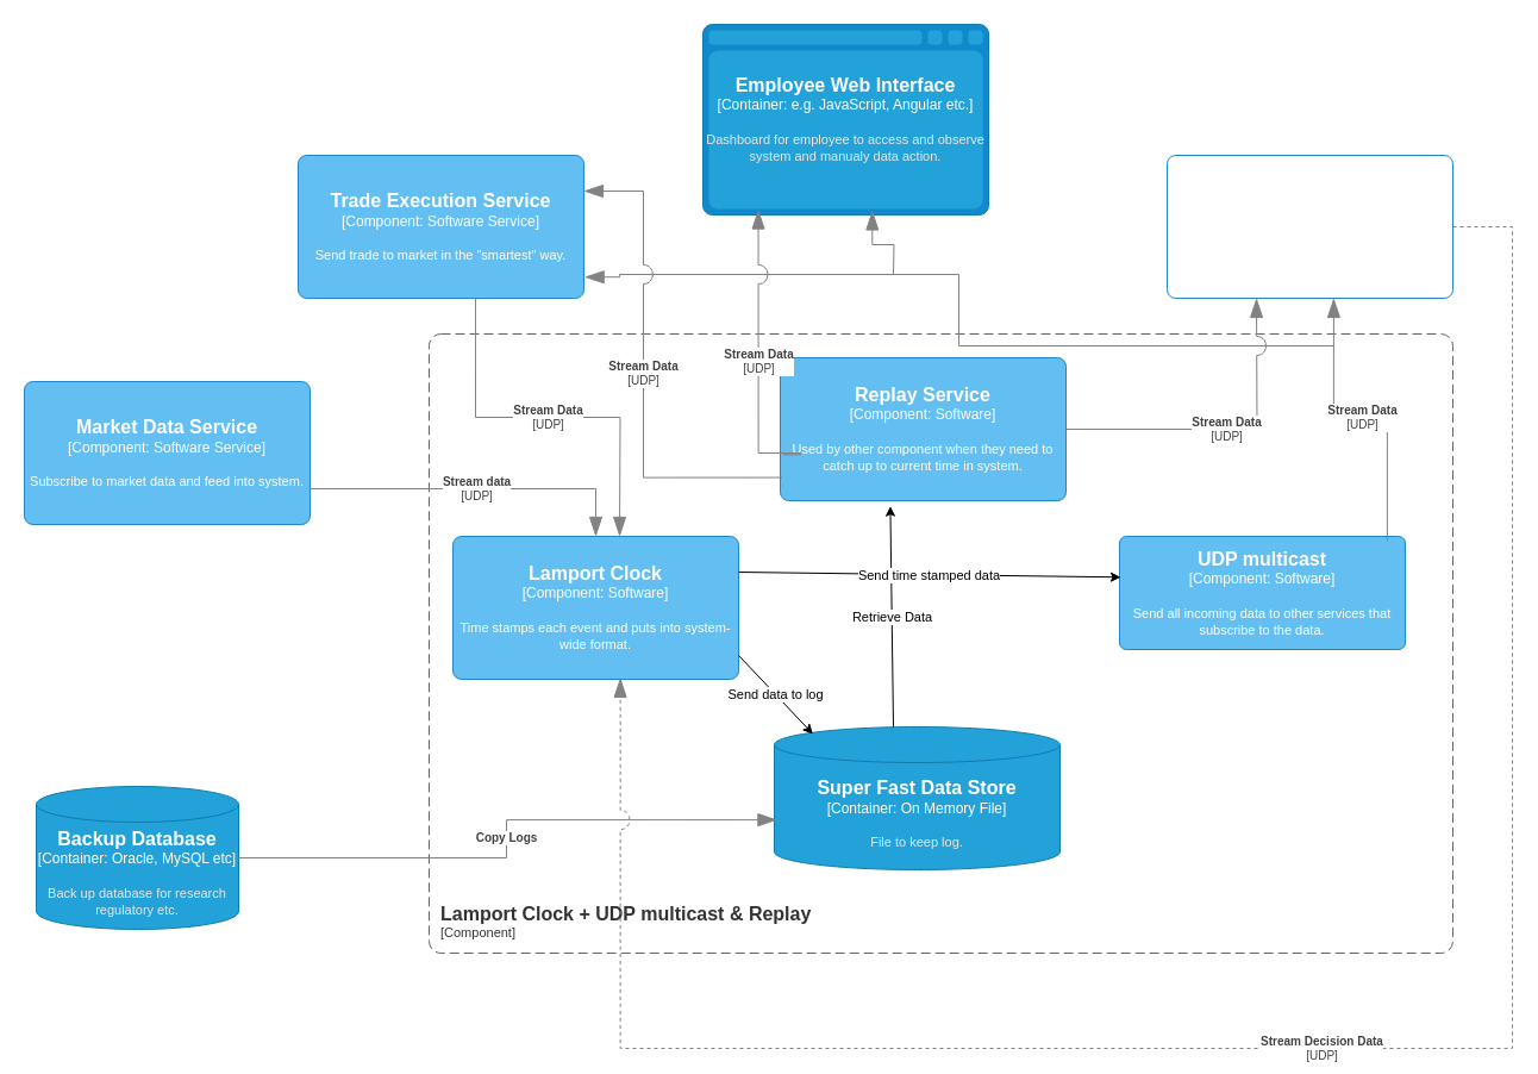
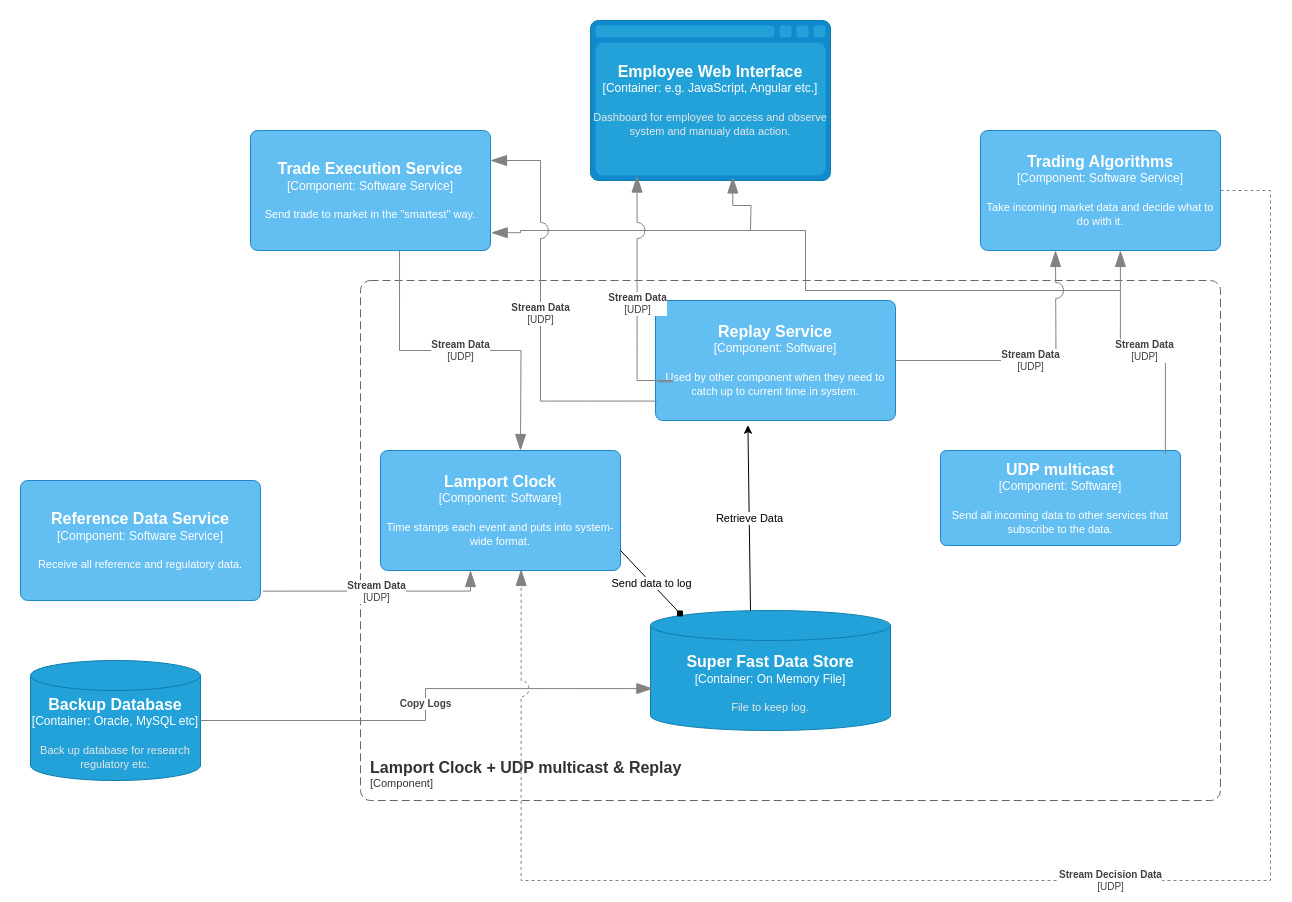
  <mxCell id="0" />
  <mxCell id="1" parent="0" />
  <mxCell id="2" value="&lt;font style=&quot;font-size: 16px&quot;&gt;&lt;b&gt;&lt;div style=&quot;text-align: left&quot;&gt;Lamport Clock + UDP multicast &amp; Replay&lt;/div&gt;&lt;/b&gt;&lt;/font&gt;&lt;div style=&quot;text-align: left&quot;&gt;[Component]&lt;/div&gt;" style="rounded=1;fontSize=11;whiteSpace=wrap;html=1;dashed=1;arcSize=20;fillColor=none;strokeColor=#666666;fontColor=#333333;labelBackgroundColor=none;align=left;verticalAlign=bottom;labelBorderColor=none;spacingTop=0;spacing=10;dashPattern=8 4;metaEdit=1;rotatable=0;perimeter=rectanglePerimeter;noLabel=0;labelPadding=0;allowArrows=0;connectable=0;expand=0;recursiveResize=0;editable=1;pointerEvents=0;absoluteArcSize=1;points=[[0.25,0,0],[0.5,0,0],[0.75,0,0],[1,0.25,0],[1,0.5,0],[1,0.75,0],[0.75,1,0],[0.5,1,0],[0.25,1,0],[0,0.75,0],[0,0.5,0],[0,0.25,0]];" vertex="1" parent="1"><mxGeometry x="360" y="280" width="860" height="520" as="geometry" /></mxCell>
  <mxCell id="3" value="&lt;font style=&quot;font-size: 16px&quot;&gt;&lt;b&gt;Lamport Clock&lt;/b&gt;&lt;/font&gt;&lt;div&gt;[Component: Software]&lt;/div&gt;&lt;br&gt;&lt;div&gt;&lt;font style=&quot;font-size: 11px&quot;&gt;Time stamps each event and puts into system-wide format.&lt;/font&gt;&lt;/div&gt;" style="rounded=1;whiteSpace=wrap;html=1;labelBackgroundColor=none;fillColor=#63BEF2;fontColor=#ffffff;align=center;arcSize=6;strokeColor=#2086C9;metaEdit=1;resizable=0;points=[[0.25,0,0],[0.5,0,0],[0.75,0,0],[1,0.25,0],[1,0.5,0],[1,0.75,0],[0.75,1,0],[0.5,1,0],[0.25,1,0],[0,0.75,0],[0,0.5,0],[0,0.25,0]];" vertex="1" parent="1"><mxGeometry x="380" y="450" width="240" height="120" as="geometry" /></mxCell>
  <mxCell id="4" value="&lt;font style=&quot;font-size: 16px&quot;&gt;&lt;b&gt;UDP multicast &lt;/b&gt;&lt;/font&gt;&lt;div&gt;[Component: Software]&lt;/div&gt;&lt;br&gt;&lt;div&gt;&lt;font style=&quot;font-size: 11px&quot;&gt;Send all incoming data to other services that subscribe to the data.&lt;/font&gt;&lt;/div&gt;" style="rounded=1;whiteSpace=wrap;html=1;labelBackgroundColor=none;fillColor=#63BEF2;fontColor=#ffffff;align=center;arcSize=6;strokeColor=#2086C9;metaEdit=1;resizable=0;points=[[0.25,0,0],[0.5,0,0],[0.75,0,0],[1,0.25,0],[1,0.5,0],[1,0.75,0],[0.75,1,0],[0.5,1,0],[0.25,1,0],[0,0.75,0],[0,0.5,0],[0,0.25,0]];" vertex="1" parent="1"><mxGeometry x="940" y="450" width="240" height="95" as="geometry" /></mxCell>
  <mxCell id="5" value="&lt;font style=&quot;font-size: 16px&quot;&gt;&lt;b&gt;Super Fast Data Store&lt;/b&gt;&lt;/font&gt;&lt;div&gt;[Container:&amp;nbsp;On Memory File]&lt;/div&gt;&lt;br&gt;&lt;div&gt;&lt;font style=&quot;font-size: 11px&quot;&gt;&lt;font color=&quot;#E6E6E6&quot;&gt;File to keep log.&lt;/font&gt;&lt;/div&gt;" style="shape=cylinder3;size=15;whiteSpace=wrap;html=1;boundedLbl=1;rounded=0;labelBackgroundColor=none;fillColor=#23A2D9;fontSize=12;fontColor=#ffffff;align=center;strokeColor=#0E7DAD;metaEdit=1;points=[[0.5,0,0],[1,0.25,0],[1,0.5,0],[1,0.75,0],[0.5,1,0],[0,0.75,0],[0,0.5,0],[0,0.25,0]];resizable=0;" vertex="1" parent="1"><mxGeometry x="650" y="610" width="240" height="120" as="geometry" /></mxCell>
  <mxCell id="6" value="&lt;font style=&quot;font-size: 16px&quot;&gt;&lt;b&gt;Replay Service&lt;/b&gt;&lt;/font&gt;&lt;div&gt;[Component: Software]&lt;/div&gt;&lt;br&gt;&lt;div&gt;&lt;font style=&quot;font-size: 11px&quot;&gt;Used by other component when they need to catch up to current time in system.&lt;/font&gt;&lt;/div&gt;" style="rounded=1;whiteSpace=wrap;html=1;labelBackgroundColor=none;fillColor=#63BEF2;fontColor=#ffffff;align=center;arcSize=6;strokeColor=#2086C9;metaEdit=1;resizable=0;points=[[0.25,0,0],[0.5,0,0],[0.75,0,0],[1,0.25,0],[1,0.5,0],[1,0.75,0],[0.75,1,0],[0.5,1,0],[0.25,1,0],[0,0.75,0],[0,0.5,0],[0,0.25,0]];" vertex="1" parent="1"><mxGeometry x="655" y="300" width="240" height="120" as="geometry" /></mxCell>
  <mxCell id="7" value="" style="endArrow=classic;html=1;rounded=0;entryX=0.385;entryY=1.039;entryDx=0;entryDy=0;entryPerimeter=0;" edge="1" parent="1" target="6"><mxGeometry relative="1" as="geometry"><mxPoint x="750" y="610" as="sourcePoint" /><mxPoint x="860" y="490" as="targetPoint" /></mxGeometry></mxCell>
  <mxCell id="8" value="Retrieve Data" style="edgeLabel;resizable=0;html=1;;align=center;verticalAlign=middle;" connectable="0" vertex="1" parent="7"><mxGeometry relative="1" as="geometry" /></mxCell>
- <mxCell id="9" value="" style="endArrow=classic;html=1;rounded=0;entryX=0.004;entryY=0.361;entryDx=0;entryDy=0;entryPerimeter=0;exitX=1;exitY=0.25;exitDx=0;exitDy=0;exitPerimeter=0;" edge="1" parent="1" source="3" target="4"><mxGeometry relative="1" as="geometry"><mxPoint x="760" y="490" as="sourcePoint" /><mxPoint x="860" y="490" as="targetPoint" /></mxGeometry></mxCell>
- <mxCell id="10" value="Send time stamped data" style="edgeLabel;resizable=0;html=1;;align=center;verticalAlign=middle;" connectable="0" vertex="1" parent="9"><mxGeometry relative="1" as="geometry" /></mxCell>
- <mxCell id="11" value="" style="endArrow=classic;html=1;rounded=0;exitX=1;exitY=0.833;exitDx=0;exitDy=0;exitPerimeter=0;entryX=0.135;entryY=0.05;entryDx=0;entryDy=0;entryPerimeter=0;" edge="1" parent="1" source="3" target="5"><mxGeometry relative="1" as="geometry"><mxPoint x="760" y="490" as="sourcePoint" /><mxPoint x="860" y="490" as="targetPoint" /></mxGeometry></mxCell>
+ <mxCell id="11" value="" style="endArrow=diamond;html=1;rounded=0;exitX=1;exitY=0.833;exitDx=0;exitDy=0;exitPerimeter=0;entryX=0.135;entryY=0.05;entryDx=0;entryDy=0;entryPerimeter=0;" edge="1" parent="1" source="3" target="5"><mxGeometry relative="1" as="geometry"><mxPoint x="760" y="490" as="sourcePoint" /><mxPoint x="860" y="490" as="targetPoint" /></mxGeometry></mxCell>
  <mxCell id="12" value="Send data to log" style="edgeLabel;resizable=0;html=1;;align=center;verticalAlign=middle;" connectable="0" vertex="1" parent="11"><mxGeometry relative="1" as="geometry" /></mxCell>
- <mxCell id="13" value="&lt;font style=&quot;font-size: 16px&quot;&gt;&lt;b&gt;Market Data Service&lt;/b&gt;&lt;/font&gt;&lt;div&gt;[Component: Software Service]&lt;/div&gt;&lt;br&gt;&lt;div&gt;&lt;font style=&quot;font-size: 11px&quot;&gt;Subscribe to market data and feed into system.&lt;/font&gt;&lt;/div&gt;" style="rounded=1;whiteSpace=wrap;html=1;labelBackgroundColor=none;fillColor=#63BEF2;fontColor=#ffffff;align=center;arcSize=6;strokeColor=#2086C9;metaEdit=1;resizable=0;points=[[0.25,0,0],[0.5,0,0],[0.75,0,0],[1,0.25,0],[1,0.5,0],[1,0.75,0],[0.75,1,0],[0.5,1,0],[0.25,1,0],[0,0.75,0],[0,0.5,0],[0,0.25,0]];" vertex="1" parent="1"><mxGeometry x="20" y="320" width="240" height="120" as="geometry" /></mxCell>
- <mxCell id="15" value="&lt;font style=&quot;font-size: 16px&quot;&gt;&lt;b&gt;Trading Algorithms&lt;/b&gt;&lt;/font&gt;&lt;div&gt;[Component: Software Service]&lt;/div&gt;&lt;br&gt;&lt;div&gt;&lt;font style=&quot;font-size: 11px&quot;&gt;Take incoming market data and decide what to do with it. &lt;/font&gt;&lt;/div&gt;" style="rounded=1;whiteSpace=wrap;html=1;labelBackgroundColor=none;fillColor=#ffffff;fontColor=#ffffff;align=center;arcSize=6;strokeColor=#2086C9;metaEdit=1;resizable=0;points=[[0.25,0,0],[0.5,0,0],[0.75,0,0],[1,0.25,0],[1,0.5,0],[1,0.75,0],[0.75,1,0],[0.5,1,0],[0.25,1,0],[0,0.75,0],[0,0.5,0],[0,0.25,0]];" vertex="1" parent="1"><mxGeometry x="980" y="130" width="240" height="120" as="geometry" /></mxCell>
+ <mxCell id="14" value="&lt;font style=&quot;font-size: 16px&quot;&gt;&lt;b&gt;Reference Data Service&lt;/b&gt;&lt;/font&gt;&lt;div&gt;[Component: Software Service]&lt;/div&gt;&lt;br&gt;&lt;div&gt;&lt;font style=&quot;font-size: 11px&quot;&gt;Receive all reference and regulatory data.&lt;/font&gt;&lt;/div&gt;" style="rounded=1;whiteSpace=wrap;html=1;labelBackgroundColor=none;fillColor=#63BEF2;fontColor=#ffffff;align=center;arcSize=6;strokeColor=#2086C9;metaEdit=1;resizable=0;points=[[0.25,0,0],[0.5,0,0],[0.75,0,0],[1,0.25,0],[1,0.5,0],[1,0.75,0],[0.75,1,0],[0.5,1,0],[0.25,1,0],[0,0.75,0],[0,0.5,0],[0,0.25,0]];" vertex="1" parent="1"><mxGeometry x="20" y="480" width="240" height="120" as="geometry" /></mxCell>
+ <mxCell id="15" value="&lt;font style=&quot;font-size: 16px&quot;&gt;&lt;b&gt;Trading Algorithms&lt;/b&gt;&lt;/font&gt;&lt;div&gt;[Component: Software Service]&lt;/div&gt;&lt;br&gt;&lt;div&gt;&lt;font style=&quot;font-size: 11px&quot;&gt;Take incoming market data and decide what to do with it. &lt;/font&gt;&lt;/div&gt;" style="rounded=1;whiteSpace=wrap;html=1;labelBackgroundColor=none;fillColor=#63BEF2;fontColor=#ffffff;align=center;arcSize=6;strokeColor=#2086C9;metaEdit=1;resizable=0;points=[[0.25,0,0],[0.5,0,0],[0.75,0,0],[1,0.25,0],[1,0.5,0],[1,0.75,0],[0.75,1,0],[0.5,1,0],[0.25,1,0],[0,0.75,0],[0,0.5,0],[0,0.25,0]];" vertex="1" parent="1"><mxGeometry x="980" y="130" width="240" height="120" as="geometry" /></mxCell>
  <mxCell id="16" value="&lt;font style=&quot;font-size: 16px&quot;&gt;&lt;b&gt;Trade Execution Service&lt;/b&gt;&lt;/font&gt;&lt;div&gt;[Component: Software Service]&lt;/div&gt;&lt;br&gt;&lt;div&gt;&lt;font style=&quot;font-size: 11px&quot;&gt;Send trade to market in the &quot;smartest&quot; way.&lt;/font&gt;&lt;/div&gt;" style="rounded=1;whiteSpace=wrap;html=1;labelBackgroundColor=none;fillColor=#63BEF2;fontColor=#ffffff;align=center;arcSize=6;strokeColor=#2086C9;metaEdit=1;resizable=0;points=[[0.25,0,0],[0.5,0,0],[0.75,0,0],[1,0.25,0],[1,0.5,0],[1,0.75,0],[0.75,1,0],[0.5,1,0],[0.25,1,0],[0,0.75,0],[0,0.5,0],[0,0.25,0]];" vertex="1" parent="1"><mxGeometry x="250" y="130" width="240" height="120" as="geometry" /></mxCell>
  <mxCell id="17" value="&lt;font style=&quot;font-size: 16px&quot;&gt;&lt;b&gt;Employee Web Interface&lt;/b&gt;&lt;/font&gt;&lt;div&gt;[Container:&amp;nbsp;e.g. JavaScript, Angular etc.]&lt;/div&gt;&lt;br&gt;&lt;div&gt;&lt;font style=&quot;font-size: 11px&quot;&gt;&lt;font color=&quot;#E6E6E6&quot;&gt;Dashboard for employee to access and observe system and manualy data action. &lt;/font&gt;&lt;/div&gt;" style="shape=mxgraph.c4.webBrowserContainer2;whiteSpace=wrap;html=1;boundedLbl=1;rounded=0;labelBackgroundColor=none;strokeColor=#118ACD;fillColor=#23A2D9;strokeColor=#118ACD;strokeColor2=#0E7DAD;fontSize=12;fontColor=#ffffff;align=center;metaEdit=1;points=[[0.5,0,0],[1,0.25,0],[1,0.5,0],[1,0.75,0],[0.5,1,0],[0,0.75,0],[0,0.5,0],[0,0.25,0]];resizable=0;" vertex="1" parent="1"><mxGeometry x="590" y="20" width="240" height="160" as="geometry" /></mxCell>
  <mxCell id="18" value="&lt;font style=&quot;font-size: 16px&quot;&gt;&lt;b&gt;Backup Database&lt;/b&gt;&lt;/font&gt;&lt;div&gt;[Container:&amp;nbsp;Oracle, MySQL etc]&lt;/div&gt;&lt;br&gt;&lt;div&gt;&lt;font style=&quot;font-size: 11px&quot;&gt;&lt;font color=&quot;#E6E6E6&quot;&gt;Back up database for research regulatory etc.&lt;/font&gt;&lt;/div&gt;" style="shape=cylinder3;size=15;whiteSpace=wrap;html=1;boundedLbl=1;rounded=0;labelBackgroundColor=none;fillColor=#23A2D9;fontSize=12;fontColor=#ffffff;align=center;strokeColor=#0E7DAD;metaEdit=1;points=[[0.5,0,0],[1,0.25,0],[1,0.5,0],[1,0.75,0],[0.5,1,0],[0,0.75,0],[0,0.5,0],[0,0.25,0]];resizable=0;" vertex="1" parent="1"><mxGeometry x="30" y="660" width="170" height="120" as="geometry" /></mxCell>
  <mxCell id="19" value="&lt;div style=&quot;text-align: left&quot;&gt;&lt;div style=&quot;text-align: center&quot;&gt;&lt;b&gt;Stream Data&lt;/b&gt;&lt;/div&gt;&lt;div style=&quot;text-align: center&quot;&gt;[UDP]&lt;/div&gt;&lt;/div&gt;" style="endArrow=blockThin;html=1;fontSize=10;fontColor=#404040;strokeWidth=1;endFill=1;strokeColor=#828282;elbow=vertical;metaEdit=1;endSize=14;startSize=14;jumpStyle=arc;jumpSize=16;rounded=0;edgeStyle=orthogonalEdgeStyle;entryX=0.583;entryY=1;entryDx=0;entryDy=0;entryPerimeter=0;exitX=0.937;exitY=0.033;exitDx=0;exitDy=0;exitPerimeter=0;" edge="1" parent="1" source="4" target="15"><mxGeometry width="240" relative="1" as="geometry"><mxPoint x="580" y="430" as="sourcePoint" /><mxPoint x="820" y="430" as="targetPoint" /></mxGeometry></mxCell>
  <mxCell id="20" value="" style="endArrow=blockThin;html=1;fontSize=10;fontColor=#404040;strokeWidth=1;endFill=1;strokeColor=#828282;elbow=vertical;metaEdit=1;endSize=14;startSize=14;jumpStyle=arc;jumpSize=16;rounded=0;edgeStyle=orthogonalEdgeStyle;entryX=1.003;entryY=0.852;entryDx=0;entryDy=0;entryPerimeter=0;" edge="1" parent="1" target="16"><mxGeometry width="240" relative="1" as="geometry"><mxPoint x="1120" y="290" as="sourcePoint" /><mxPoint x="480" y="240" as="targetPoint" /><Array as="points"><mxPoint x="805" y="290" /><mxPoint x="805" y="230" /><mxPoint x="520" y="230" /><mxPoint x="520" y="232" /></Array></mxGeometry></mxCell>
  <mxCell id="21" value="" style="endArrow=blockThin;html=1;fontSize=10;fontColor=#404040;strokeWidth=1;endFill=1;strokeColor=#828282;elbow=vertical;metaEdit=1;endSize=14;startSize=14;jumpStyle=arc;jumpSize=16;rounded=0;edgeStyle=orthogonalEdgeStyle;entryX=0.593;entryY=0.978;entryDx=0;entryDy=0;entryPerimeter=0;" edge="1" parent="1" target="17"><mxGeometry width="240" relative="1" as="geometry"><mxPoint x="750" y="230" as="sourcePoint" /><mxPoint x="820" y="430" as="targetPoint" /></mxGeometry></mxCell>
  <mxCell id="22" value="&lt;div style=&quot;text-align: left&quot;&gt;&lt;div style=&quot;text-align: center&quot;&gt;&lt;b&gt;Stream Data&lt;/b&gt;&lt;/div&gt;&lt;div style=&quot;text-align: center&quot;&gt;[UDP]&lt;/div&gt;&lt;/div&gt;" style="endArrow=blockThin;html=1;fontSize=10;fontColor=#404040;strokeWidth=1;endFill=1;strokeColor=#828282;elbow=vertical;metaEdit=1;endSize=14;startSize=14;jumpStyle=arc;jumpSize=16;rounded=0;edgeStyle=orthogonalEdgeStyle;exitX=1;exitY=0.5;exitDx=0;exitDy=0;exitPerimeter=0;" edge="1" parent="1" source="6"><mxGeometry width="240" relative="1" as="geometry"><mxPoint x="580" y="430" as="sourcePoint" /><mxPoint x="1055" y="250" as="targetPoint" /></mxGeometry></mxCell>
  <mxCell id="23" value="&lt;div style=&quot;text-align: left&quot;&gt;&lt;div style=&quot;text-align: center&quot;&gt;&lt;b&gt;Stream Data&lt;/b&gt;&lt;/div&gt;&lt;div style=&quot;text-align: center&quot;&gt;[UDP]&lt;/div&gt;&lt;/div&gt;" style="endArrow=blockThin;html=1;fontSize=10;fontColor=#404040;strokeWidth=1;endFill=1;strokeColor=#828282;elbow=vertical;metaEdit=1;endSize=14;startSize=14;jumpStyle=arc;jumpSize=16;rounded=0;edgeStyle=orthogonalEdgeStyle;entryX=0.194;entryY=0.972;entryDx=0;entryDy=0;entryPerimeter=0;exitX=0.01;exitY=0.678;exitDx=0;exitDy=0;exitPerimeter=0;" edge="1" parent="1" source="6" target="17"><mxGeometry width="240" relative="1" as="geometry"><mxPoint x="660" y="380" as="sourcePoint" /><mxPoint x="820" y="430" as="targetPoint" /><Array as="points"><mxPoint x="672" y="380" /><mxPoint x="637" y="380" /></Array></mxGeometry></mxCell>
- <mxCell id="24" value="&lt;div style=&quot;text-align: left&quot;&gt;&lt;div style=&quot;text-align: center&quot;&gt;&lt;b&gt;Stream data&lt;/b&gt;&lt;/div&gt;&lt;div style=&quot;text-align: center&quot;&gt;[UDP]&lt;/div&gt;&lt;/div&gt;" style="endArrow=blockThin;html=1;fontSize=10;fontColor=#404040;strokeWidth=1;endFill=1;strokeColor=#828282;elbow=vertical;metaEdit=1;endSize=14;startSize=14;jumpStyle=arc;jumpSize=16;rounded=0;edgeStyle=orthogonalEdgeStyle;exitX=1;exitY=0.75;exitDx=0;exitDy=0;exitPerimeter=0;entryX=0.5;entryY=0;entryDx=0;entryDy=0;entryPerimeter=0;" edge="1" parent="1" source="13" target="3"><mxGeometry width="240" relative="1" as="geometry"><mxPoint x="580" y="430" as="sourcePoint" /><mxPoint x="820" y="430" as="targetPoint" /></mxGeometry></mxCell>
+ <mxCell id="25" value="&lt;div style=&quot;text-align: left&quot;&gt;&lt;div style=&quot;text-align: center&quot;&gt;&lt;b&gt;Stream Data&lt;/b&gt;&lt;/div&gt;&lt;div style=&quot;text-align: center&quot;&gt;[UDP]&lt;/div&gt;&lt;/div&gt;" style="endArrow=blockThin;html=1;fontSize=10;fontColor=#404040;strokeWidth=1;endFill=1;strokeColor=#828282;elbow=vertical;metaEdit=1;endSize=14;startSize=14;jumpStyle=arc;jumpSize=16;rounded=0;edgeStyle=orthogonalEdgeStyle;exitX=1.01;exitY=0.922;exitDx=0;exitDy=0;exitPerimeter=0;entryX=0.375;entryY=1;entryDx=0;entryDy=0;entryPerimeter=0;" edge="1" parent="1" source="14" target="3"><mxGeometry width="240" relative="1" as="geometry"><mxPoint x="580" y="430" as="sourcePoint" /><mxPoint x="820" y="430" as="targetPoint" /></mxGeometry></mxCell>
  <mxCell id="26" value="&lt;div style=&quot;text-align: left&quot;&gt;&lt;div style=&quot;text-align: center&quot;&gt;&lt;b&gt;Stream Data&lt;/b&gt;&lt;/div&gt;&lt;div style=&quot;text-align: center&quot;&gt;[UDP]&lt;/div&gt;&lt;/div&gt;" style="endArrow=blockThin;html=1;fontSize=10;fontColor=#404040;strokeWidth=1;endFill=1;strokeColor=#828282;elbow=vertical;metaEdit=1;endSize=14;startSize=14;jumpStyle=arc;jumpSize=16;rounded=0;edgeStyle=orthogonalEdgeStyle;entryX=1;entryY=0.25;entryDx=0;entryDy=0;entryPerimeter=0;exitX=0.006;exitY=0.838;exitDx=0;exitDy=0;exitPerimeter=0;" edge="1" parent="1" source="6" target="16"><mxGeometry width="240" relative="1" as="geometry"><mxPoint x="580" y="430" as="sourcePoint" /><mxPoint x="820" y="430" as="targetPoint" /><Array as="points"><mxPoint x="540" y="401" /><mxPoint x="540" y="160" /></Array></mxGeometry></mxCell>
  <mxCell id="27" value="&lt;div style=&quot;text-align: left&quot;&gt;&lt;div style=&quot;text-align: center&quot;&gt;&lt;b&gt;Stream Data&lt;/b&gt;&lt;/div&gt;&lt;div style=&quot;text-align: center&quot;&gt;[UDP]&lt;/div&gt;&lt;/div&gt;" style="endArrow=blockThin;html=1;fontSize=10;fontColor=#404040;strokeWidth=1;endFill=1;strokeColor=#828282;elbow=vertical;metaEdit=1;endSize=14;startSize=14;jumpStyle=arc;jumpSize=16;rounded=0;edgeStyle=orthogonalEdgeStyle;exitX=0.621;exitY=1.005;exitDx=0;exitDy=0;exitPerimeter=0;" edge="1" parent="1" source="16"><mxGeometry width="240" relative="1" as="geometry"><mxPoint x="580" y="430" as="sourcePoint" /><mxPoint x="520" y="450" as="targetPoint" /></mxGeometry></mxCell>
  <mxCell id="28" value="&lt;div style=&quot;text-align: left&quot;&gt;&lt;div style=&quot;text-align: center&quot;&gt;&lt;b&gt;Copy Logs&lt;/b&gt;&lt;/div&gt;" style="endArrow=blockThin;html=1;fontSize=10;fontColor=#404040;strokeWidth=1;endFill=1;strokeColor=#828282;elbow=vertical;metaEdit=1;endSize=14;startSize=14;jumpStyle=arc;jumpSize=16;rounded=0;edgeStyle=orthogonalEdgeStyle;exitX=1;exitY=0.5;exitDx=0;exitDy=0;exitPerimeter=0;entryX=0.01;entryY=0.651;entryDx=0;entryDy=0;entryPerimeter=0;" edge="1" parent="1" source="18" target="5"><mxGeometry width="240" relative="1" as="geometry"><mxPoint x="580" y="430" as="sourcePoint" /><mxPoint x="820" y="430" as="targetPoint" /></mxGeometry></mxCell>
  <mxCell id="29" value="&lt;div style=&quot;text-align: left&quot;&gt;&lt;div style=&quot;text-align: center&quot;&gt;&lt;b&gt;Stream Decision Data&lt;/b&gt;&lt;/div&gt;&lt;div style=&quot;text-align: center&quot;&gt;[UDP]&lt;/div&gt;&lt;/div&gt;" style="endArrow=blockThin;html=1;fontSize=10;fontColor=#404040;strokeWidth=1;endFill=1;strokeColor=#828282;elbow=vertical;metaEdit=1;endSize=14;startSize=14;jumpStyle=arc;jumpSize=16;rounded=0;edgeStyle=orthogonalEdgeStyle;exitX=1;exitY=0.5;exitDx=0;exitDy=0;exitPerimeter=0;entryX=0.586;entryY=0.991;entryDx=0;entryDy=0;entryPerimeter=0;dashed=1;" edge="1" parent="1" source="15" target="3"><mxGeometry width="240" relative="1" as="geometry"><mxPoint x="580" y="430" as="sourcePoint" /><mxPoint x="820" y="430" as="targetPoint" /><Array as="points"><mxPoint x="1270" y="190" /><mxPoint x="1270" y="880" /><mxPoint x="521" y="880" /></Array></mxGeometry></mxCell>
